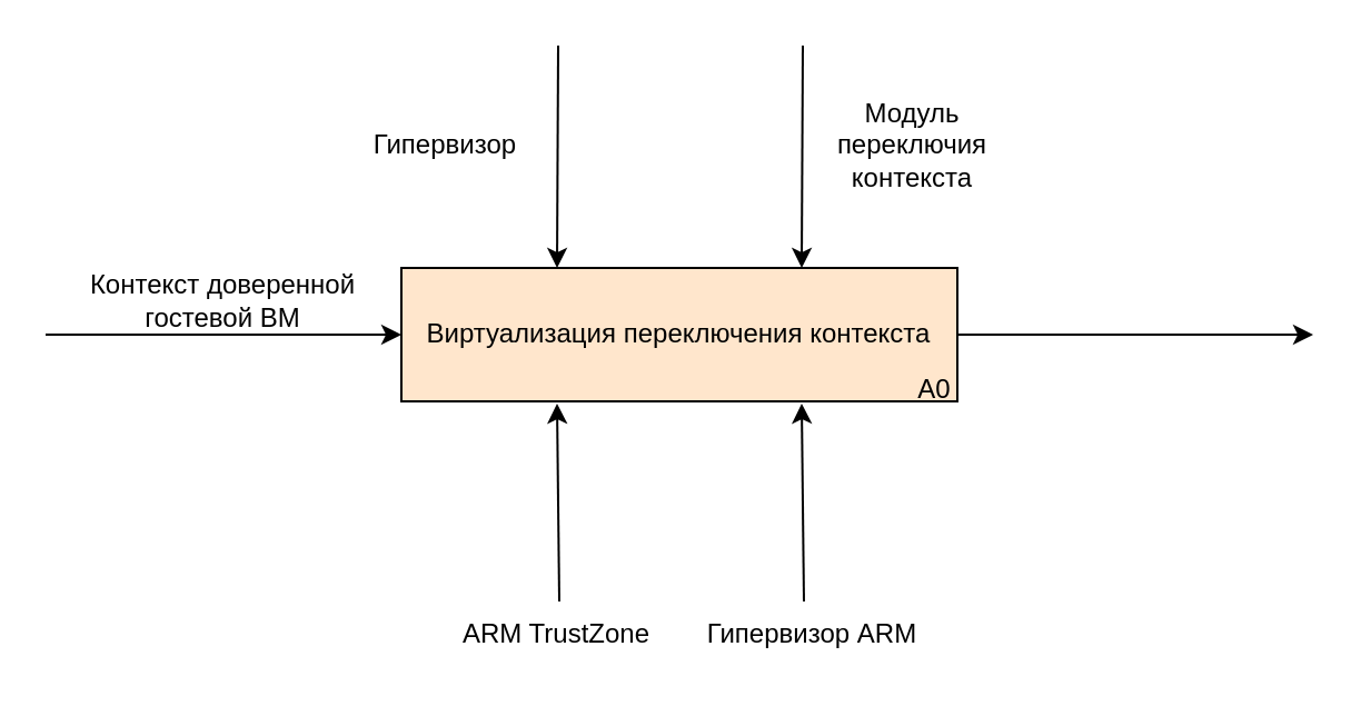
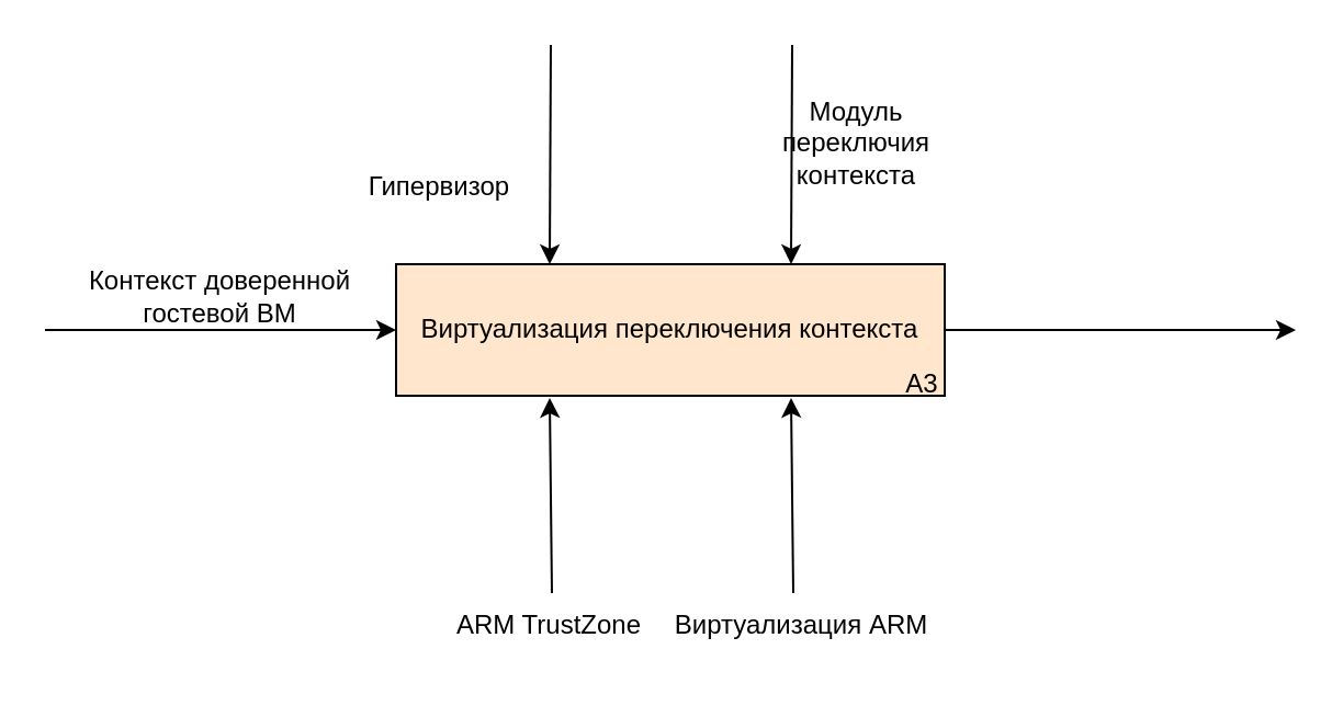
  <mxCell id="0" />
  <mxCell id="1" parent="0" />
  <mxCell id="2" value="Виртуализация переключения контекста" style="rounded=0;whiteSpace=wrap;html=1;fillColor=#ffe6cc;" vertex="1" parent="1"><mxGeometry x="180" y="120" width="250" height="60" as="geometry" /></mxCell>
  <mxCell id="3" value="" style="endArrow=classic;html=1;rounded=0;entryX=0;entryY=0.5;entryDx=0;entryDy=0;" edge="1" parent="1" target="2"><mxGeometry width="50" height="50" relative="1" as="geometry"><mxPoint x="20" y="150" as="sourcePoint" /><mxPoint x="480" y="250" as="targetPoint" /></mxGeometry></mxCell>
  <mxCell id="4" value="Контекст доверенной гостевой ВМ" style="text;html=1;align=center;verticalAlign=middle;whiteSpace=wrap;rounded=0;" vertex="1" parent="1"><mxGeometry y="120" width="140" height="30" as="geometry" x="30" /></mxCell>
- <mxCell id="5" value="Модуль переключия контекста" style="text;html=1;align=center;verticalAlign=middle;whiteSpace=wrap;rounded=0;" vertex="1" parent="1"><mxGeometry x="360" y="50" width="100" height="30" as="geometry" /></mxCell>
+ <mxCell id="5" value="Модуль переключия контекста" style="text;html=1;align=center;verticalAlign=middle;whiteSpace=wrap;rounded=0;" vertex="1" parent="1"><mxGeometry x="340" y="50" width="100" height="30" as="geometry" /></mxCell>
  <mxCell id="6" value="" style="endArrow=classic;html=1;rounded=0;entryX=0.75;entryY=0;entryDx=0;entryDy=0;" edge="1" parent="1"><mxGeometry width="50" height="50" relative="1" as="geometry"><mxPoint x="360.5" y="20" as="sourcePoint" /><mxPoint x="360" y="120" as="targetPoint" /></mxGeometry></mxCell>
  <mxCell id="7" value="" style="endArrow=classic;html=1;rounded=0;exitX=1;exitY=0.5;exitDx=0;exitDy=0;" edge="1" parent="1" source="2"><mxGeometry width="50" height="50" relative="1" as="geometry"><mxPoint x="240" y="180" as="sourcePoint" /><mxPoint x="590" y="150" as="targetPoint" /></mxGeometry></mxCell>
  <mxCell id="8" value="" style="endArrow=classic;html=1;rounded=0;entryX=0.25;entryY=1;entryDx=0;entryDy=0;exitX=0.11;exitY=-0.033;exitDx=0;exitDy=0;exitPerimeter=0;" edge="1" parent="1"><mxGeometry width="50" height="50" relative="1" as="geometry"><mxPoint x="251" y="270" as="sourcePoint" /><mxPoint x="250" y="181" as="targetPoint" /></mxGeometry></mxCell>
  <mxCell id="9" value="ARM TrustZone" style="text;html=1;align=center;verticalAlign=middle;whiteSpace=wrap;rounded=0;" vertex="1" parent="1"><mxGeometry x="200" y="270" width="100" height="30" as="geometry" /></mxCell>
- <mxCell id="10" value="A0" style="text;html=1;align=center;verticalAlign=middle;whiteSpace=wrap;rounded=0;" vertex="1" parent="1"><mxGeometry x="390" y="160" width="60" height="30" as="geometry" /></mxCell>
+ <mxCell id="10" value="A3" style="text;html=1;align=center;verticalAlign=middle;whiteSpace=wrap;rounded=0;" vertex="1" parent="1"><mxGeometry x="390" y="160" width="60" height="30" as="geometry" /></mxCell>
  <mxCell id="11" value="" style="endArrow=classic;html=1;rounded=0;entryX=0.75;entryY=0;entryDx=0;entryDy=0;" edge="1" parent="1"><mxGeometry width="50" height="50" relative="1" as="geometry"><mxPoint x="250.5" y="20" as="sourcePoint" /><mxPoint x="250" y="120" as="targetPoint" /></mxGeometry></mxCell>
- <mxCell id="12" value="Гипервизор" style="text;html=1;align=center;verticalAlign=middle;whiteSpace=wrap;rounded=0;" vertex="1" parent="1"><mxGeometry x="150" y="50" width="100" height="30" as="geometry" /></mxCell>
+ <mxCell id="12" value="Гипервизор" style="text;html=1;align=center;verticalAlign=middle;whiteSpace=wrap;rounded=0;" vertex="1" parent="1"><mxGeometry x="150" y="70" width="100" height="30" as="geometry" /></mxCell>
  <mxCell id="13" value="" style="endArrow=classic;html=1;rounded=0;entryX=0.25;entryY=1;entryDx=0;entryDy=0;exitX=0.11;exitY=-0.033;exitDx=0;exitDy=0;exitPerimeter=0;" edge="1" parent="1"><mxGeometry width="50" height="50" relative="1" as="geometry"><mxPoint x="361" y="270" as="sourcePoint" /><mxPoint x="360" y="181" as="targetPoint" /></mxGeometry></mxCell>
- <mxCell id="14" value="Гипервизор ARM" style="text;html=1;align=center;verticalAlign=middle;whiteSpace=wrap;rounded=0;" vertex="1" parent="1"><mxGeometry x="300" y="270" width="130" height="30" as="geometry" /></mxCell>
+ <mxCell id="14" value="Виртуализация ARM" style="text;html=1;align=center;verticalAlign=middle;whiteSpace=wrap;rounded=0;" vertex="1" parent="1"><mxGeometry x="300" y="270" width="130" height="30" as="geometry" /></mxCell>
